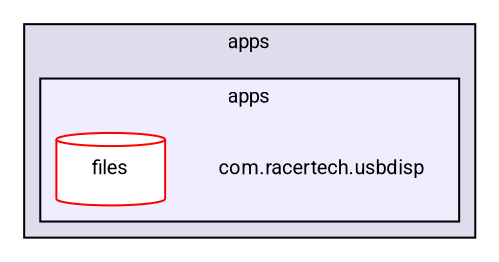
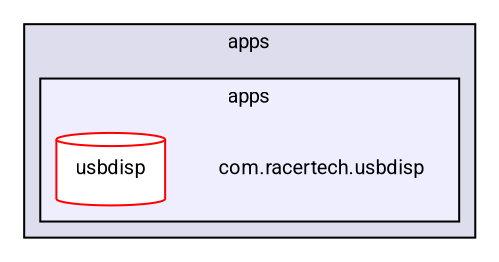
  digraph {
    compound=true
    fontname=Roboto
    node [fontname=Roboto fontsize=10]
    n1 [label="com.racertech.usbdisp" shape=plaintext]
-   n2 [color=red fillcolor=white label=files shape=cylinder style=filled]
+   n2 [color=red fillcolor=white label=usbdisp shape=cylinder style=filled]
    subgraph cluster_1 {
      bgcolor="#ddddee"
      fontsize=10
      label=apps
      pencolor=black
      subgraph cluster_2 {
        bgcolor="#eeeeff"
        fontsize=10
        pencolor=black
        n1
        n2
      }
    }
  }
